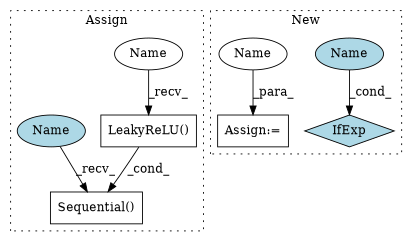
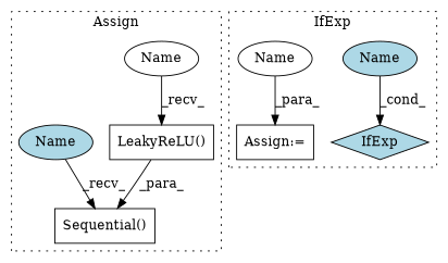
  digraph {
    node [a=87 fillcolor=white l=3 s=2785 shape=ellipse style=filled]
    n1 [a=75 l=28 label="LeakyReLU()" shape=box]
    n2 [a=75 l="27,10" label="Sequential()" s="2718,2853" shape=box]
    n3 [l=2 label=Name]
    n4 [fillcolor=lightblue l=2 label=Name s=2718]
    n5 [a=51 fillcolor=lightblue l="4,6" label=IfExp s="3066,3073" shape=diamond]
    n6 [a=68 label="Assign:=" s=3011 shape=box]
    n7 [fillcolor=lightblue label=Name s=3070]
    n8 [label=Name s=3014]
    subgraph cluster_1 {
      label=Assign
      style=dotted
      n1
      n2
      n3
      n4
    }
    subgraph cluster_2 {
-     label=New
+     label=IfExp
      style=dotted
      n5
      n6
      n7
      n8
    }
-   n1 -> n2 [label=_cond_]
+   n1 -> n2 [label=_para_]
    n3 -> n1 [label=_recv_]
    n4 -> n2 [label=_recv_]
    n7 -> n5 [label=_cond_]
    n8 -> n6 [label=_para_]
  }
